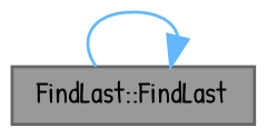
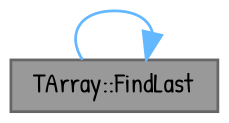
  digraph {
    rankdir=RL
    fontname="Patrick Hand"
-   n1 [color=gray40 fillcolor=grey60 fontcolor=black fontname="Patrick Hand" fontsize=10 height=0.2 label="FindLast::FindLast" shape=box style=filled width=0.4]
+   n1 [color=gray40 fillcolor=grey60 fontcolor=black fontname="Patrick Hand" fontsize=10 height=0.2 label="TArray::FindLast" shape=box style=filled width=0.4]
    n1 -> n1 [color=steelblue1 dir=back fontname="Patrick Hand" fontsize=10 labelfontname=Helvetica labelfontsize=10 style=solid]
  }
